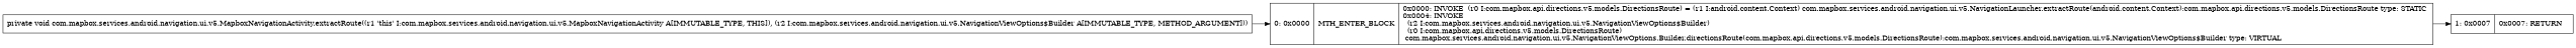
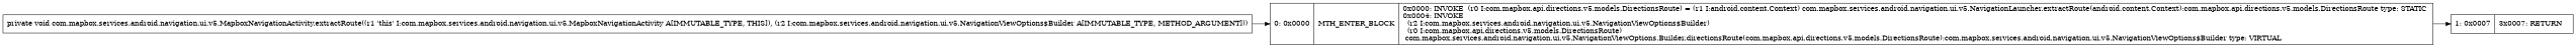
  digraph {
    rankdir=LR
    fontname="DejaVu Serif"
    node [shape=record fontname="DejaVu Serif"]
    edge [fontname="DejaVu Serif"]
    n1 [label="{0\:\ 0x0000|MTH_ENTER_BLOCK\l|0x0000: INVOKE  (r0 I:com.mapbox.api.directions.v5.models.DirectionsRoute) = (r1 I:android.content.Context) com.mapbox.services.android.navigation.ui.v5.NavigationLauncher.extractRoute(android.content.Context):com.mapbox.api.directions.v5.models.DirectionsRoute type: STATIC \l0x0004: INVOKE  \l  (r2 I:com.mapbox.services.android.navigation.ui.v5.NavigationViewOptions$Builder)\l  (r0 I:com.mapbox.api.directions.v5.models.DirectionsRoute)\l com.mapbox.services.android.navigation.ui.v5.NavigationViewOptions.Builder.directionsRoute(com.mapbox.api.directions.v5.models.DirectionsRoute):com.mapbox.services.android.navigation.ui.v5.NavigationViewOptions$Builder type: VIRTUAL \l}"]
-   n2 [label="{1\:\ 0x0007|0x0007: RETURN   \l}"]
+   n2 [label="{1\:\ 0x0007|3x0007: RETURN   \l}"]
    n3 [label="{private void com.mapbox.services.android.navigation.ui.v5.MapboxNavigationActivity.extractRoute((r1 'this' I:com.mapbox.services.android.navigation.ui.v5.MapboxNavigationActivity A[IMMUTABLE_TYPE, THIS]), (r2 I:com.mapbox.services.android.navigation.ui.v5.NavigationViewOptions$Builder A[IMMUTABLE_TYPE, METHOD_ARGUMENT])) }"]
    n1 -> n2
    n3 -> n1
  }
